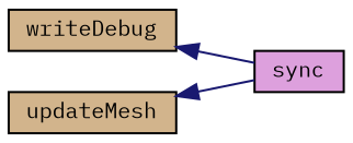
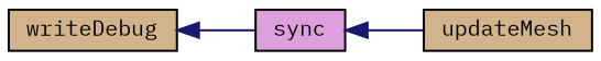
  digraph {
    fontname="IBM Plex Mono"
    rankdir=LR
    node [color=black fillcolor=tan fontname="IBM Plex Mono" fontsize=10 shape=record style=filled]
    edge [color=midnightblue dir=back fontname="IBM Plex Mono" fontsize=10 labelfontname=FreeSans labelfontsize=10 style=solid]
    n1 [fontcolor=black height=0.2 label=writeDebug width=0.4]
    n2 [fillcolor=plum height=0.2 label=sync width=0.4]
    n3 [height=0.2 label=updateMesh width=0.4]
    n1 -> n2
-   n3 -> n2
+   n2 -> n3
  }
